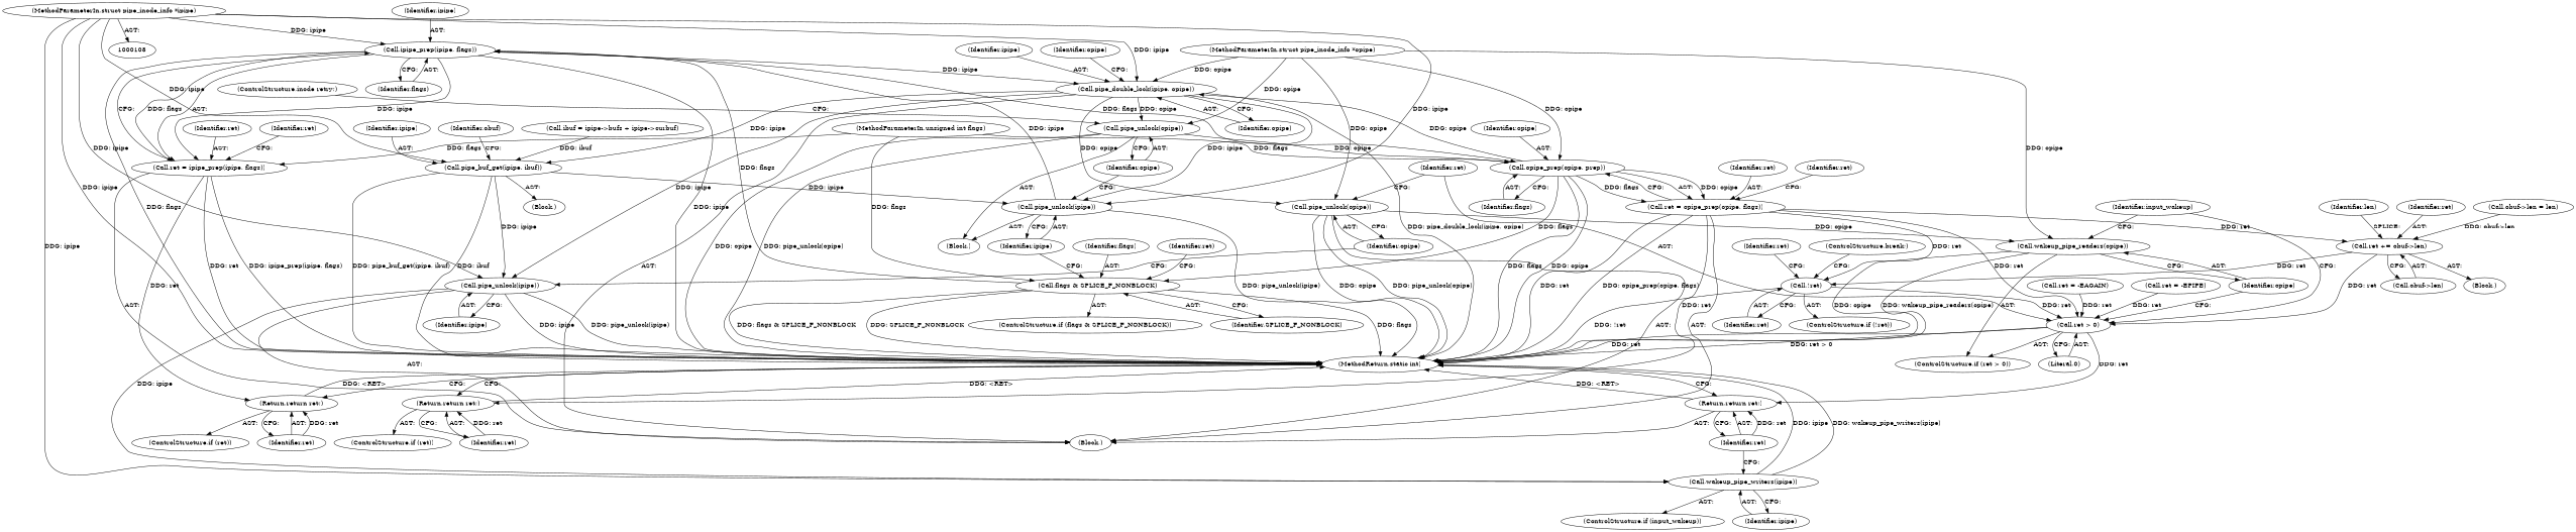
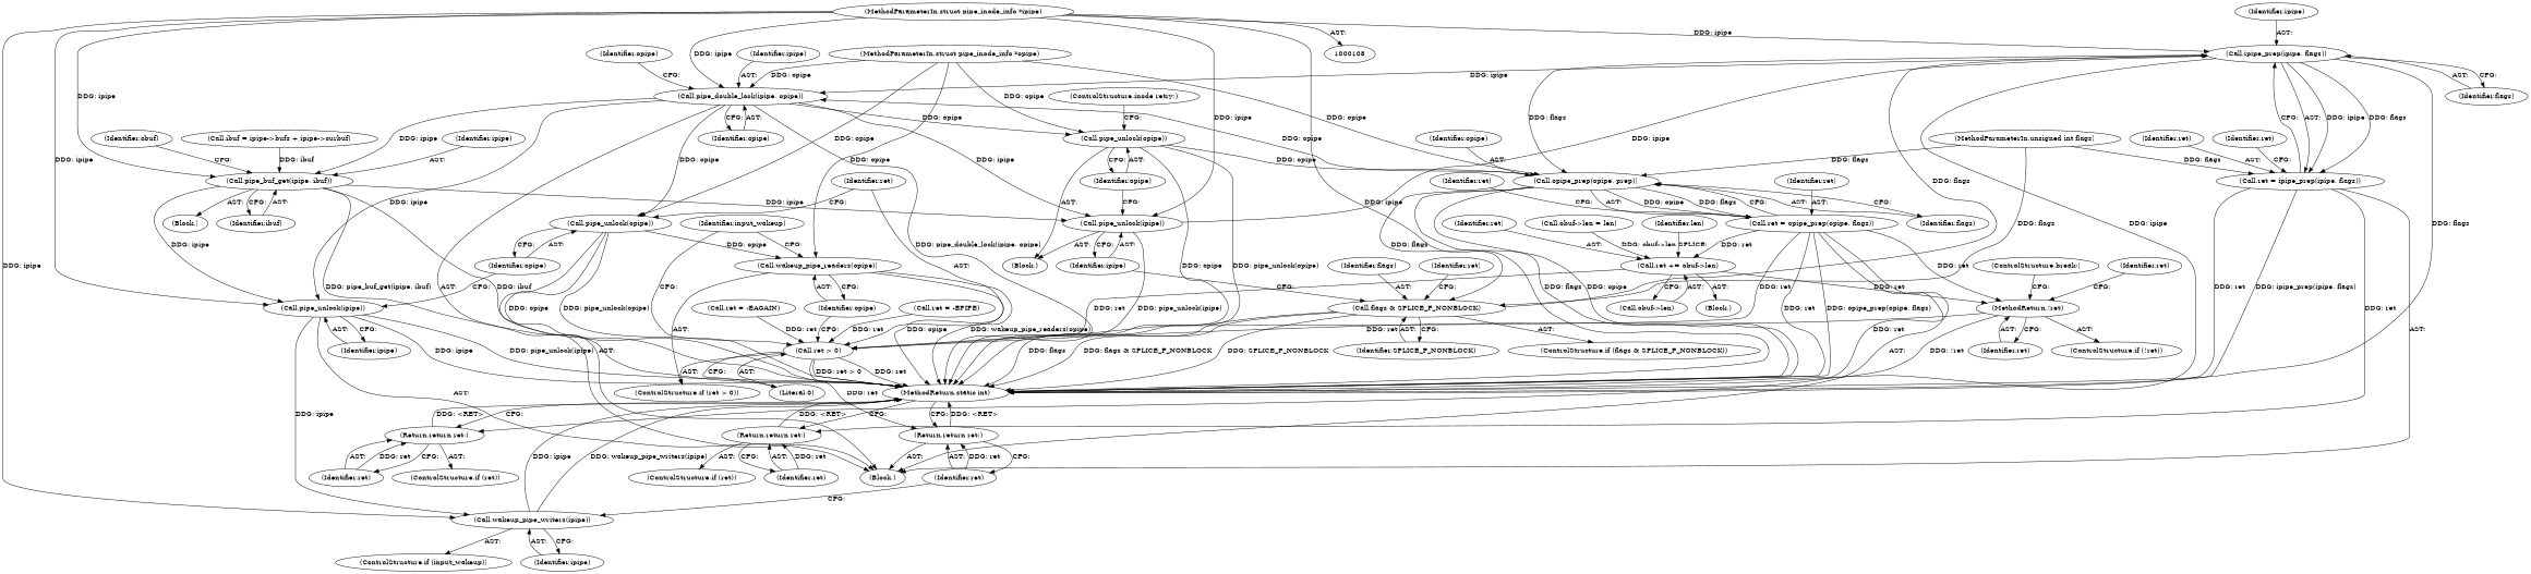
  digraph {
    n1 [label="(MethodParameterIn,struct pipe_inode_info *ipipe)"]
    n2 [label="(Call,ipipe_prep(ipipe, flags))"]
    n3 [label="(Call,pipe_double_lock(ipipe, opipe))"]
    n4 [label="(Call,pipe_unlock(ipipe))"]
    n5 [label="(Call,pipe_buf_get(ipipe, ibuf))"]
    n6 [label="(Call,pipe_unlock(ipipe))"]
    n7 [label="(Call,wakeup_pipe_writers(ipipe))"]
    n8 [label="(MethodReturn,static int)"]
    1000108
    n10 [label="(Call,ret = ipipe_prep(ipipe, flags))"]
    n11 [label="(Call,opipe_prep(opipe, prep))"]
    n12 [label="(Identifier,flags)"]
    n13 [label="(Block,)"]
    n14 [label="(Call,pipe_unlock(opipe))"]
    n15 [label="(Call,pipe_unlock(opipe))"]
    n16 [label="(Identifier,opipe)"]
    n17 [label="(Identifier,ipipe)"]
    n18 [label="(Block,)"]
    n19 [label="(Block,)"]
+   n20 [label="(Identifier,ibuf)"]
    n21 [label="(Identifier,ipipe)"]
    n22 [label="(ControlStructure,if (input_wakeup))"]
    n23 [label="(Identifier,ipipe)"]
    n24 [label="(Return,return ret;)"]
    n25 [label="(Return,return ret;)"]
    n26 [label="(Return,return ret;)"]
    n27 [label="(Call,ret = opipe_prep(opipe, flags))"]
    n28 [label="(Call,flags & SPLICE_F_NONBLOCK)"]
    n29 [label="(Identifier,flags)"]
    n30 [label="(Identifier,ret)"]
    n31 [label="(ControlStructure,if (ret))"]
-   n32 [label="(Call,!ret)"]
+   n32 [label="(MethodReturn,!ret)"]
    n33 [label="(Call,ret > 0)"]
    n34 [label="(Call,ret += obuf->len)"]
    n35 [label="(ControlStructure,if (flags & SPLICE_F_NONBLOCK))"]
    n36 [label="(Identifier,SPLICE_F_NONBLOCK)"]
    n37 [label="(Identifier,ret)"]
    n38 [label="(ControlStructure,if (ret))"]
    n39 [label="(Identifier,ret)"]
    n40 [label="(ControlStructure,if (!ret))"]
    n41 [label="(Literal,0)"]
    n42 [label="(ControlStructure,if (ret > 0))"]
    n43 [label="(Call,obuf->len)"]
    n44 [label="(Block,)"]
    n45 [label="(Identifier,ret)"]
    n46 [label="(Identifier,opipe)"]
    n47 [label="(Call,wakeup_pipe_readers(opipe))"]
    n48 [label="(Identifier,opipe)"]
    n49 [label="(Identifier,opipe)"]
    n50 [label="(Identifier,len)"]
    n51 [label="(ControlStructure,inode retry;)"]
    n52 [label="(Identifier,ret)"]
    n53 [label="(Identifier,ipipe)"]
    n54 [label="(Identifier,ret)"]
    n55 [label="(Identifier,ret)"]
    n56 [label="(Identifier,ret)"]
    n57 [label="(Call,ret = -EAGAIN)"]
    n58 [label="(Call,obuf->len = len)"]
    n59 [label="(Identifier,input_wakeup)"]
    n60 [label="(Identifier,ipipe)"]
    n61 [label="(Identifier,ret)"]
    n62 [label="(MethodParameterIn,struct pipe_inode_info *opipe)"]
    n63 [label="(ControlStructure,break;)"]
    n64 [label="(Identifier,opipe)"]
    n65 [label="(Call,ret = -EPIPE)"]
    n66 [label="(Identifier,flags)"]
    n67 [label="(Identifier,obuf)"]
    n68 [label="(Identifier,opipe)"]
    n69 [label="(Identifier,ret)"]
    n70 [label="(Identifier,ret)"]
    n71 [label="(Call,ibuf = ipipe->bufs + ipipe->curbuf)"]
    n72 [label="(Identifier,ipipe)"]
    n73 [label="(Identifier,ret)"]
    n74 [label="(MethodParameterIn,unsigned int flags)"]
    n1 -> n2 [label="DDG: ipipe"]
    n1 -> n3 [label="DDG: ipipe"]
    n1 -> n4 [label="DDG: ipipe"]
    n1 -> n5 [label="DDG: ipipe"]
    n1 -> n6 [label="DDG: ipipe"]
    n1 -> n7 [label="DDG: ipipe"]
    n1 -> n8 [label="DDG: ipipe"]
    n1 -> 1000108 [label="AST: "]
    n2 -> n3 [label="DDG: ipipe"]
    n2 -> n8 [label="DDG: flags"]
    n2 -> n8 [label="DDG: ipipe"]
    n2 -> n10 [label="AST: "]
    n2 -> n10 [label="DDG: ipipe"]
    n2 -> n10 [label="DDG: flags"]
    n2 -> n11 [label="DDG: flags"]
    n2 -> n12 [label="CFG: "]
    n3 -> n4 [label="DDG: ipipe"]
    n3 -> n5 [label="DDG: ipipe"]
    n3 -> n6 [label="DDG: ipipe"]
    n3 -> n8 [label="DDG: pipe_double_lock(ipipe, opipe)"]
    n3 -> n13 [label="AST: "]
    n3 -> n14 [label="DDG: opipe"]
    n3 -> n15 [label="DDG: opipe"]
    n3 -> n16 [label="CFG: "]
    n4 -> n2 [label="DDG: ipipe"]
    n4 -> n8 [label="DDG: pipe_unlock(ipipe)"]
    n4 -> n17 [label="CFG: "]
    n4 -> n18 [label="AST: "]
    n5 -> n4 [label="DDG: ipipe"]
    n5 -> n6 [label="DDG: ipipe"]
    n5 -> n8 [label="DDG: pipe_buf_get(ipipe, ibuf)"]
    n5 -> n8 [label="DDG: ibuf"]
    n5 -> n19 [label="AST: "]
+   n5 -> n20 [label="CFG: "]
    n6 -> n7 [label="DDG: ipipe"]
    n6 -> n8 [label="DDG: ipipe"]
    n6 -> n8 [label="DDG: pipe_unlock(ipipe)"]
    n6 -> n13 [label="AST: "]
    n6 -> n21 [label="CFG: "]
    n7 -> n8 [label="DDG: ipipe"]
    n7 -> n8 [label="DDG: wakeup_pipe_writers(ipipe)"]
    n7 -> n22 [label="AST: "]
    n7 -> n23 [label="CFG: "]
    n8 -> n24 [label="CFG: "]
    n8 -> n25 [label="CFG: "]
    n8 -> n26 [label="CFG: "]
    n10 -> n2 [label="CFG: "]
    n10 -> n8 [label="DDG: ret"]
    n10 -> n8 [label="DDG: ipipe_prep(ipipe, flags)"]
    n10 -> n13 [label="AST: "]
    n10 -> n24 [label="DDG: ret"]
    n11 -> n3 [label="DDG: opipe"]
    n11 -> n8 [label="DDG: flags"]
    n11 -> n8 [label="DDG: opipe"]
    n11 -> n27 [label="AST: "]
    n11 -> n27 [label="DDG: opipe"]
    n11 -> n27 [label="DDG: flags"]
    n11 -> n28 [label="DDG: flags"]
    n11 -> n29 [label="CFG: "]
    n12 -> n2 [label="AST: "]
    n14 -> n8 [label="DDG: opipe"]
    n14 -> n8 [label="DDG: pipe_unlock(opipe)"]
    n14 -> n11 [label="DDG: opipe"]
    n14 -> n18 [label="AST: "]
    n14 -> n46 [label="CFG: "]
    n15 -> n8 [label="DDG: opipe"]
    n15 -> n8 [label="DDG: pipe_unlock(opipe)"]
    n15 -> n13 [label="AST: "]
    n15 -> n47 [label="DDG: opipe"]
    n15 -> n48 [label="CFG: "]
    n16 -> n3 [label="AST: "]
    n17 -> n4 [label="AST: "]
    n17 -> n28 [label="CFG: "]
+   n20 -> n5 [label="AST: "]
    n21 -> n6 [label="AST: "]
    n23 -> n7 [label="AST: "]
    n24 -> n8 [label="DDG: <RET>"]
    n24 -> n30 [label="CFG: "]
    n24 -> n31 [label="AST: "]
    n25 -> n8 [label="DDG: <RET>"]
    n25 -> n37 [label="CFG: "]
    n25 -> n38 [label="AST: "]
    n26 -> n8 [label="DDG: <RET>"]
    n26 -> n13 [label="AST: "]
    n26 -> n45 [label="CFG: "]
    n27 -> n8 [label="DDG: ret"]
    n27 -> n8 [label="DDG: opipe_prep(opipe, flags)"]
    n27 -> n11 [label="CFG: "]
    n27 -> n13 [label="AST: "]
    n27 -> n25 [label="DDG: ret"]
    n27 -> n32 [label="DDG: ret"]
    n27 -> n33 [label="DDG: ret"]
    n27 -> n34 [label="DDG: ret"]
    n28 -> n2 [label="DDG: flags"]
    n28 -> n8 [label="DDG: flags"]
    n28 -> n8 [label="DDG: flags & SPLICE_F_NONBLOCK"]
    n28 -> n8 [label="DDG: SPLICE_F_NONBLOCK"]
    n28 -> n35 [label="AST: "]
    n28 -> n36 [label="CFG: "]
    n29 -> n11 [label="AST: "]
    n30 -> n24 [label="AST: "]
    n30 -> n24 [label="DDG: ret"]
    n32 -> n8 [label="DDG: !ret"]
    n32 -> n33 [label="DDG: ret"]
    n32 -> n39 [label="CFG: "]
    n32 -> n40 [label="AST: "]
    n33 -> n8 [label="DDG: ret"]
    n33 -> n8 [label="DDG: ret > 0"]
    n33 -> n26 [label="DDG: ret"]
    n33 -> n41 [label="CFG: "]
    n33 -> n42 [label="AST: "]
    n34 -> n32 [label="DDG: ret"]
    n34 -> n33 [label="DDG: ret"]
    n34 -> n43 [label="CFG: "]
    n34 -> n44 [label="AST: "]
    n36 -> n28 [label="AST: "]
    n37 -> n25 [label="AST: "]
    n37 -> n25 [label="DDG: ret"]
    n39 -> n32 [label="AST: "]
    n41 -> n33 [label="AST: "]
    n43 -> n34 [label="AST: "]
    n45 -> n7 [label="CFG: "]
    n45 -> n26 [label="AST: "]
    n45 -> n26 [label="DDG: ret"]
    n46 -> n4 [label="CFG: "]
    n46 -> n14 [label="AST: "]
    n47 -> n8 [label="DDG: opipe"]
    n47 -> n8 [label="DDG: wakeup_pipe_readers(opipe)"]
    n47 -> n42 [label="AST: "]
    n47 -> n49 [label="CFG: "]
    n48 -> n6 [label="CFG: "]
    n48 -> n15 [label="AST: "]
    n49 -> n33 [label="CFG: "]
    n49 -> n47 [label="AST: "]
    n50 -> n34 [label="SPLICE: "]
    n51 -> n14 [label="CFG: "]
    n52 -> n32 [label="CFG: "]
    n53 -> n3 [label="AST: "]
    n54 -> n10 [label="AST: "]
    n55 -> n34 [label="AST: "]
    n56 -> n10 [label="CFG: "]
    n57 -> n33 [label="DDG: ret"]
    n58 -> n34 [label="DDG: obuf->len"]
    n59 -> n33 [label="CFG: "]
    n59 -> n47 [label="CFG: "]
    n60 -> n5 [label="AST: "]
    n61 -> n27 [label="AST: "]
    n62 -> n3 [label="DDG: opipe"]
    n62 -> n11 [label="DDG: opipe"]
    n62 -> n14 [label="DDG: opipe"]
    n62 -> n15 [label="DDG: opipe"]
    n62 -> n47 [label="DDG: opipe"]
    n63 -> n32 [label="CFG: "]
    n64 -> n3 [label="CFG: "]
    n65 -> n33 [label="DDG: ret"]
    n66 -> n28 [label="AST: "]
    n67 -> n5 [label="CFG: "]
    n68 -> n11 [label="AST: "]
    n69 -> n15 [label="CFG: "]
    n69 -> n33 [label="AST: "]
    n70 -> n28 [label="CFG: "]
    n71 -> n5 [label="DDG: ibuf"]
    n72 -> n2 [label="AST: "]
    n73 -> n27 [label="CFG: "]
    n74 -> n10 [label="DDG: flags"]
    n74 -> n11 [label="DDG: flags"]
    n74 -> n28 [label="DDG: flags"]
  }
